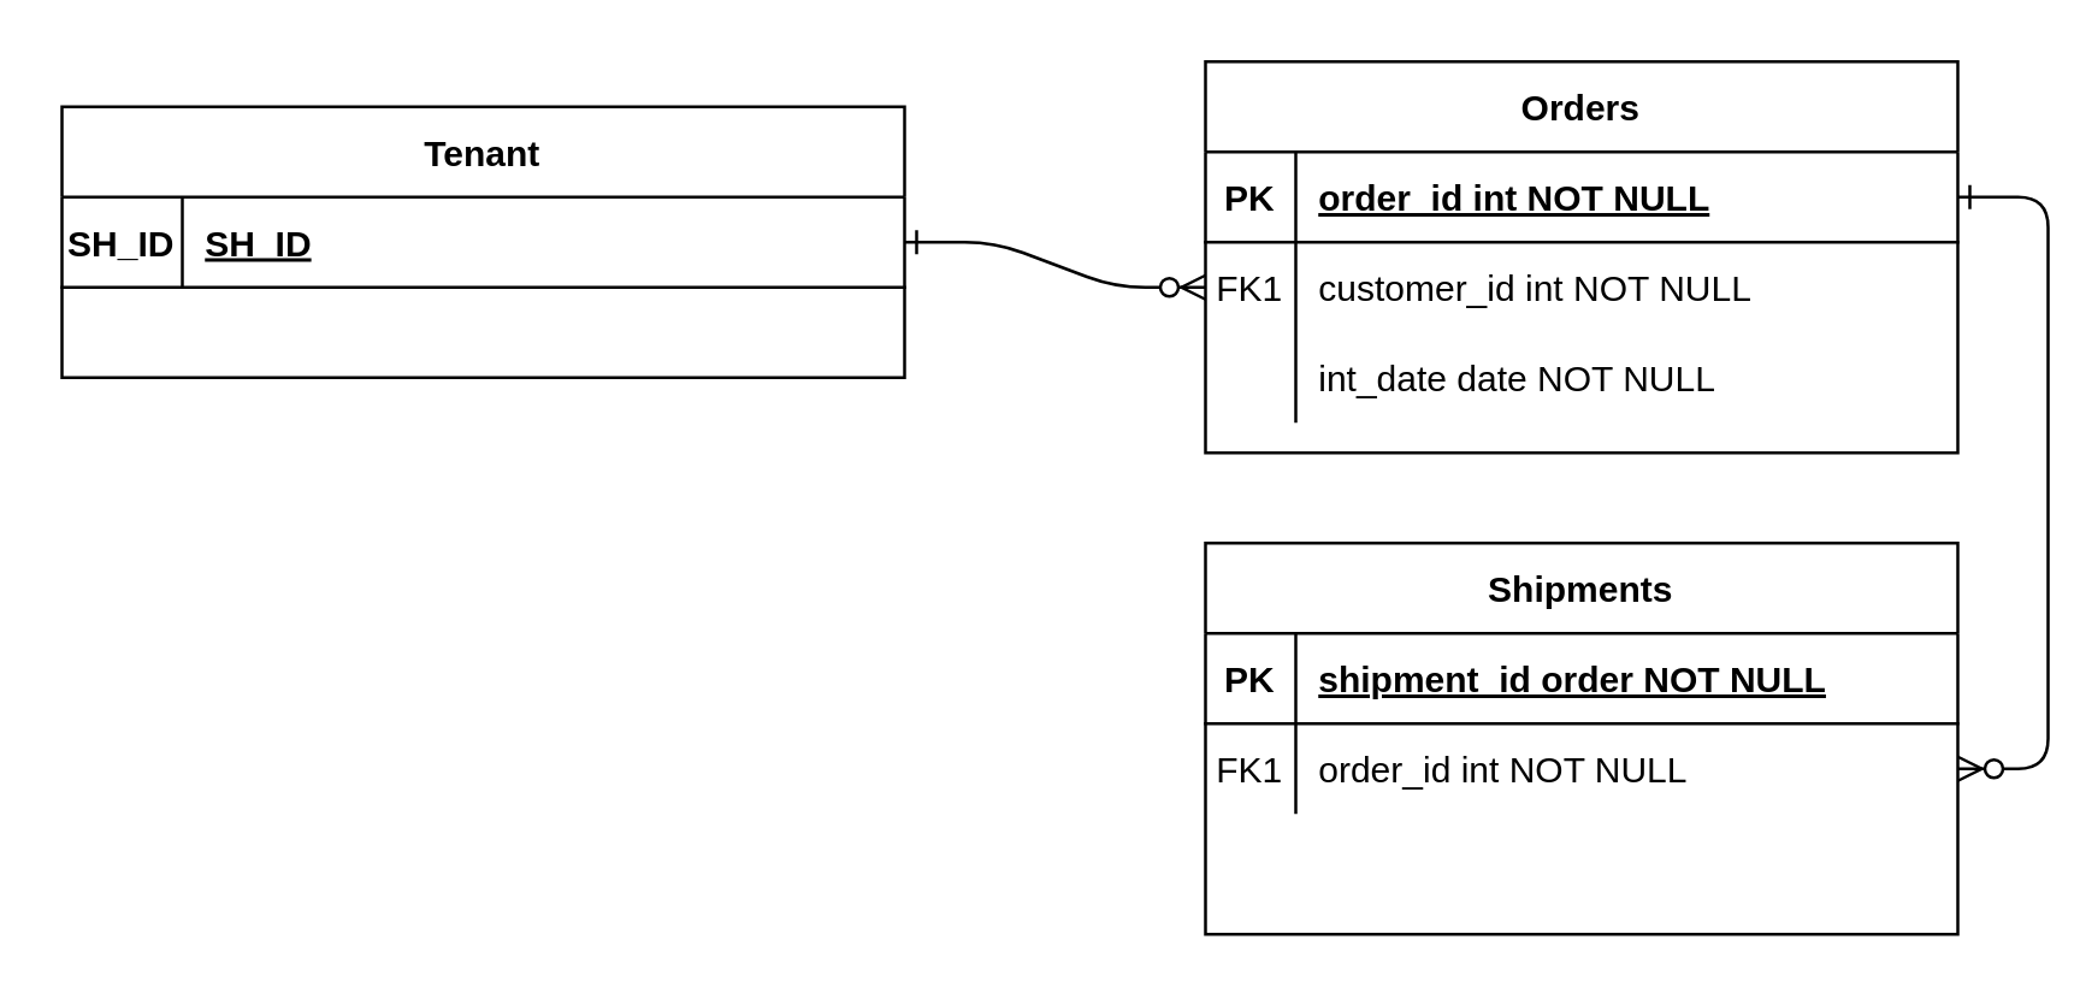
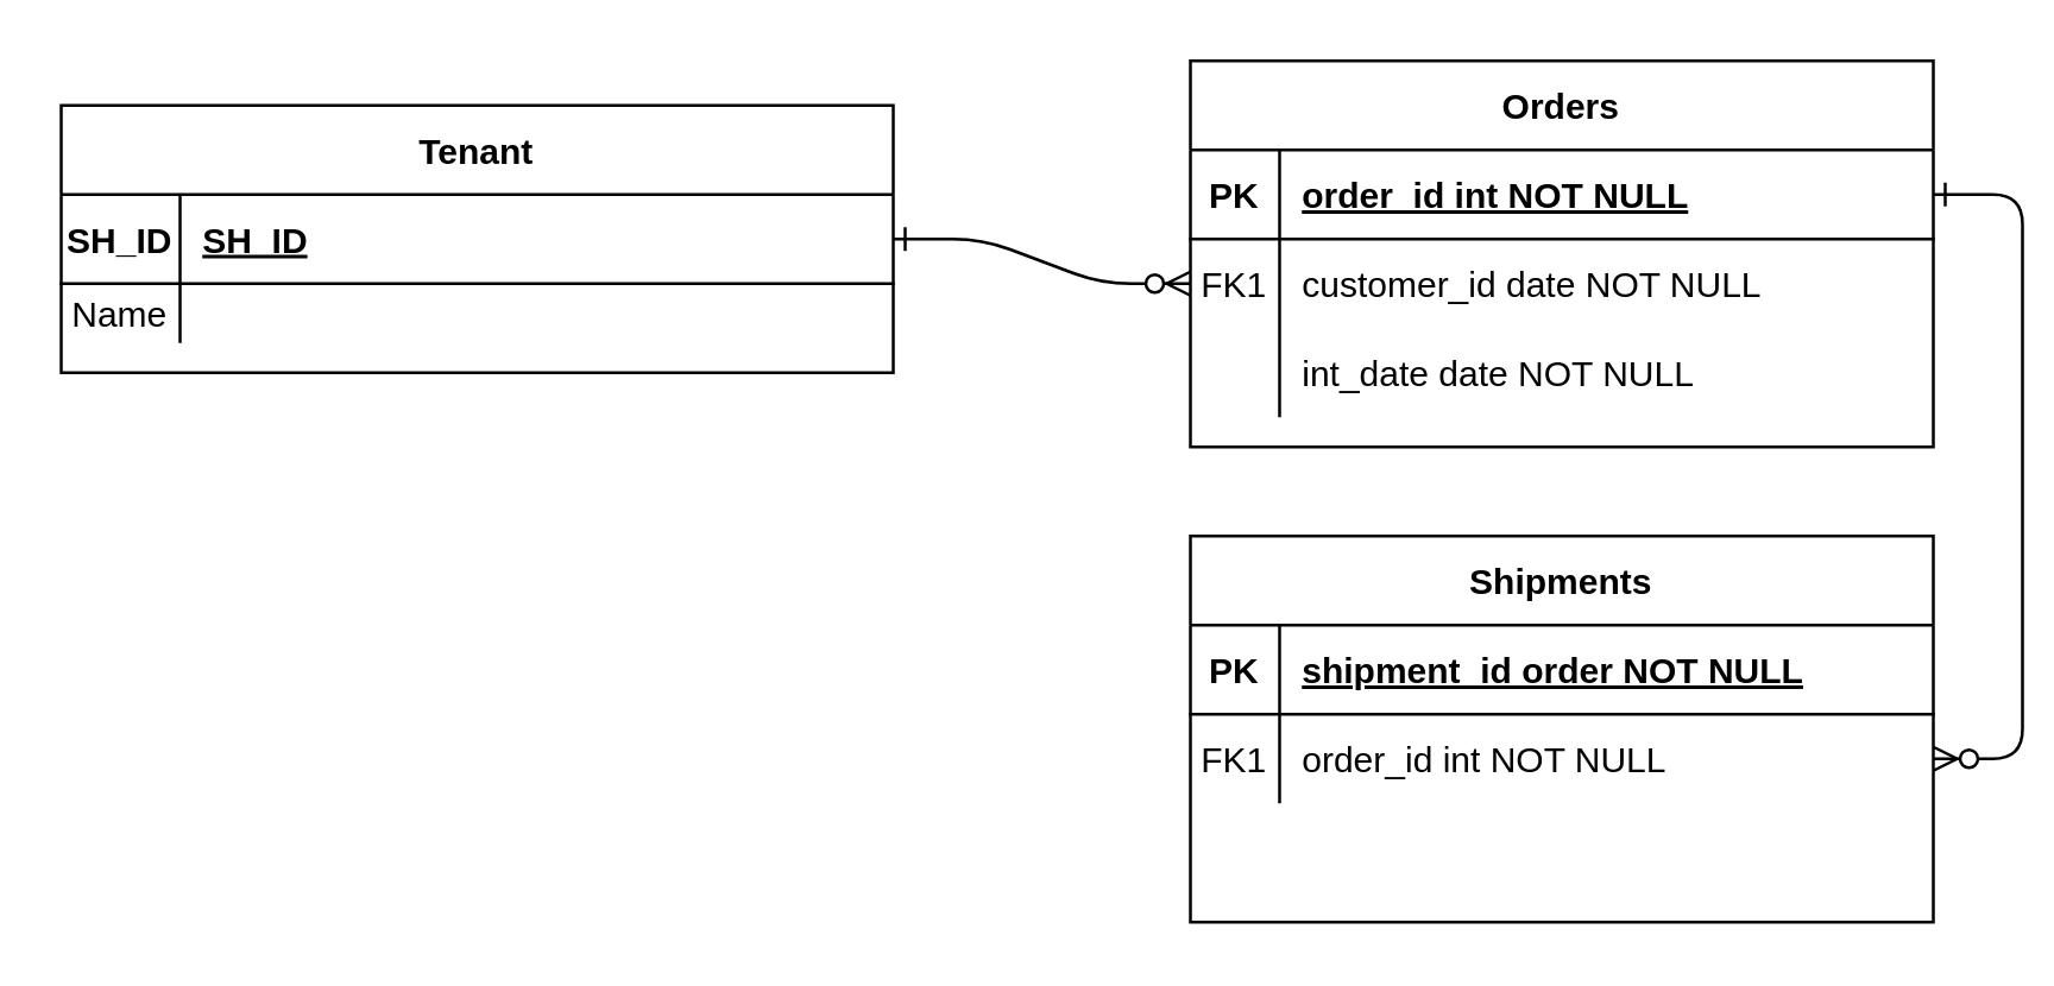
  <mxCell id="0" />
  <mxCell id="1" parent="0" />
  <mxCell id="2" value="" style="edgeStyle=entityRelationEdgeStyle;endArrow=ERzeroToMany;startArrow=ERone;endFill=1;startFill=0;" parent="1" source="24" target="8" edge="1"><mxGeometry width="100" height="100" relative="1" as="geometry"><mxPoint x="290" y="620" as="sourcePoint" /><mxPoint x="390" y="520" as="targetPoint" /></mxGeometry></mxCell>
  <mxCell id="3" value="" style="edgeStyle=entityRelationEdgeStyle;endArrow=ERzeroToMany;startArrow=ERone;endFill=1;startFill=0;" parent="1" source="5" target="18" edge="1"><mxGeometry width="100" height="100" relative="1" as="geometry"><mxPoint x="350" y="80" as="sourcePoint" /><mxPoint x="410" y="105" as="targetPoint" /></mxGeometry></mxCell>
  <mxCell id="4" value="Orders" style="shape=table;startSize=30;container=1;collapsible=1;childLayout=tableLayout;fixedRows=1;rowLines=0;fontStyle=1;align=center;resizeLast=1;" parent="1" vertex="1"><mxGeometry x="400" y="20" width="250" height="130" as="geometry" /></mxCell>
  <mxCell id="5" value="" style="shape=partialRectangle;collapsible=0;dropTarget=0;pointerEvents=0;fillColor=none;points=[[0,0.5],[1,0.5]];portConstraint=eastwest;top=0;left=0;right=0;bottom=1;" parent="4" vertex="1"><mxGeometry y="30" width="250" height="30" as="geometry" /></mxCell>
  <mxCell id="6" value="PK" style="shape=partialRectangle;overflow=hidden;connectable=0;fillColor=none;top=0;left=0;bottom=0;right=0;fontStyle=1;" parent="5" vertex="1"><mxGeometry width="30" height="30" as="geometry"><mxRectangle width="30" height="30" as="alternateBounds" /></mxGeometry></mxCell>
  <mxCell id="7" value="order_id int NOT NULL " style="shape=partialRectangle;overflow=hidden;connectable=0;fillColor=none;top=0;left=0;bottom=0;right=0;align=left;spacingLeft=6;fontStyle=5;" parent="5" vertex="1"><mxGeometry x="30" width="220" height="30" as="geometry"><mxRectangle width="220" height="30" as="alternateBounds" /></mxGeometry></mxCell>
  <mxCell id="8" value="" style="shape=partialRectangle;collapsible=0;dropTarget=0;pointerEvents=0;fillColor=none;points=[[0,0.5],[1,0.5]];portConstraint=eastwest;top=0;left=0;right=0;bottom=0;" parent="4" vertex="1"><mxGeometry y="60" width="250" height="30" as="geometry" /></mxCell>
  <mxCell id="9" value="FK1" style="shape=partialRectangle;overflow=hidden;connectable=0;fillColor=none;top=0;left=0;bottom=0;right=0;" parent="8" vertex="1"><mxGeometry width="30" height="30" as="geometry"><mxRectangle width="30" height="30" as="alternateBounds" /></mxGeometry></mxCell>
- <mxCell id="10" value="customer_id int NOT NULL" style="shape=partialRectangle;overflow=hidden;connectable=0;fillColor=none;top=0;left=0;bottom=0;right=0;align=left;spacingLeft=6;" parent="8" vertex="1"><mxGeometry x="30" width="220" height="30" as="geometry"><mxRectangle width="220" height="30" as="alternateBounds" /></mxGeometry></mxCell>
+ <mxCell id="10" value="customer_id date NOT NULL" style="shape=partialRectangle;overflow=hidden;connectable=0;fillColor=none;top=0;left=0;bottom=0;right=0;align=left;spacingLeft=6;" parent="8" vertex="1"><mxGeometry x="30" width="220" height="30" as="geometry"><mxRectangle width="220" height="30" as="alternateBounds" /></mxGeometry></mxCell>
  <mxCell id="11" value="" style="shape=partialRectangle;collapsible=0;dropTarget=0;pointerEvents=0;fillColor=none;points=[[0,0.5],[1,0.5]];portConstraint=eastwest;top=0;left=0;right=0;bottom=0;" parent="4" vertex="1"><mxGeometry y="90" width="250" height="30" as="geometry" /></mxCell>
  <mxCell id="12" value="" style="shape=partialRectangle;overflow=hidden;connectable=0;fillColor=none;top=0;left=0;bottom=0;right=0;" parent="11" vertex="1"><mxGeometry width="30" height="30" as="geometry"><mxRectangle width="30" height="30" as="alternateBounds" /></mxGeometry></mxCell>
  <mxCell id="13" value="int_date date NOT NULL" style="shape=partialRectangle;overflow=hidden;connectable=0;fillColor=none;top=0;left=0;bottom=0;right=0;align=left;spacingLeft=6;" parent="11" vertex="1"><mxGeometry x="30" width="220" height="30" as="geometry"><mxRectangle width="220" height="30" as="alternateBounds" /></mxGeometry></mxCell>
  <mxCell id="14" value="Shipments" style="shape=table;startSize=30;container=1;collapsible=1;childLayout=tableLayout;fixedRows=1;rowLines=0;fontStyle=1;align=center;resizeLast=1;" parent="1" vertex="1"><mxGeometry x="400" y="180" width="250" height="130" as="geometry" /></mxCell>
  <mxCell id="15" value="" style="shape=partialRectangle;collapsible=0;dropTarget=0;pointerEvents=0;fillColor=none;points=[[0,0.5],[1,0.5]];portConstraint=eastwest;top=0;left=0;right=0;bottom=1;" parent="14" vertex="1"><mxGeometry y="30" width="250" height="30" as="geometry" /></mxCell>
  <mxCell id="16" value="PK" style="shape=partialRectangle;overflow=hidden;connectable=0;fillColor=none;top=0;left=0;bottom=0;right=0;fontStyle=1;" parent="15" vertex="1"><mxGeometry width="30" height="30" as="geometry"><mxRectangle width="30" height="30" as="alternateBounds" /></mxGeometry></mxCell>
  <mxCell id="17" value="shipment_id order NOT NULL " style="shape=partialRectangle;overflow=hidden;connectable=0;fillColor=none;top=0;left=0;bottom=0;right=0;align=left;spacingLeft=6;fontStyle=5;" parent="15" vertex="1"><mxGeometry x="30" width="220" height="30" as="geometry"><mxRectangle width="220" height="30" as="alternateBounds" /></mxGeometry></mxCell>
  <mxCell id="18" value="" style="shape=partialRectangle;collapsible=0;dropTarget=0;pointerEvents=0;fillColor=none;points=[[0,0.5],[1,0.5]];portConstraint=eastwest;top=0;left=0;right=0;bottom=0;" parent="14" vertex="1"><mxGeometry y="60" width="250" height="30" as="geometry" /></mxCell>
  <mxCell id="19" value="FK1" style="shape=partialRectangle;overflow=hidden;connectable=0;fillColor=none;top=0;left=0;bottom=0;right=0;" parent="18" vertex="1"><mxGeometry width="30" height="30" as="geometry"><mxRectangle width="30" height="30" as="alternateBounds" /></mxGeometry></mxCell>
  <mxCell id="20" value="order_id int NOT NULL" style="shape=partialRectangle;overflow=hidden;connectable=0;fillColor=none;top=0;left=0;bottom=0;right=0;align=left;spacingLeft=6;" parent="18" vertex="1"><mxGeometry x="30" width="220" height="30" as="geometry"><mxRectangle width="220" height="30" as="alternateBounds" /></mxGeometry></mxCell>
  <mxCell id="21" value="" style="shape=partialRectangle;collapsible=0;dropTarget=0;pointerEvents=0;fillColor=none;points=[[0,0.5],[1,0.5]];portConstraint=eastwest;top=0;left=0;right=0;bottom=0;" parent="14" vertex="1"><mxGeometry y="90" width="250" height="30" as="geometry" /></mxCell>
  <mxCell id="22" value="" style="shape=partialRectangle;overflow=hidden;connectable=0;fillColor=none;top=0;left=0;bottom=0;right=0;" parent="21" vertex="1"><mxGeometry width="30" height="30" as="geometry"><mxRectangle width="30" height="30" as="alternateBounds" /></mxGeometry></mxCell>
  <mxCell id="23" value="Tenant" style="shape=table;startSize=30;container=1;collapsible=1;childLayout=tableLayout;fixedRows=1;rowLines=0;fontStyle=1;align=center;resizeLast=1;" parent="1" vertex="1"><mxGeometry x="20" y="35" width="280" height="90" as="geometry" /></mxCell>
  <mxCell id="24" value="" style="shape=partialRectangle;collapsible=0;dropTarget=0;pointerEvents=0;fillColor=none;points=[[0,0.5],[1,0.5]];portConstraint=eastwest;top=0;left=0;right=0;bottom=1;" parent="23" vertex="1"><mxGeometry y="30" width="280" height="30" as="geometry" /></mxCell>
  <mxCell id="25" value="SH_ID" style="shape=partialRectangle;overflow=hidden;connectable=0;fillColor=none;top=0;left=0;bottom=0;right=0;fontStyle=1;" parent="24" vertex="1"><mxGeometry width="40" height="30" as="geometry"><mxRectangle width="40" height="30" as="alternateBounds" /></mxGeometry></mxCell>
  <mxCell id="26" value="SH_ID" style="shape=partialRectangle;overflow=hidden;connectable=0;fillColor=none;top=0;left=0;bottom=0;right=0;align=left;spacingLeft=6;fontStyle=5;" parent="24" vertex="1"><mxGeometry x="40" width="240" height="30" as="geometry"><mxRectangle width="240" height="30" as="alternateBounds" /></mxGeometry></mxCell>
  <mxCell id="27" value="" style="shape=partialRectangle;collapsible=0;dropTarget=0;pointerEvents=0;fillColor=none;points=[[0,0.5],[1,0.5]];portConstraint=eastwest;top=0;left=0;right=0;bottom=0;" parent="23" vertex="1"><mxGeometry y="60" width="280" height="20" as="geometry" /></mxCell>
+ <mxCell id="28" value="Name" style="shape=partialRectangle;overflow=hidden;connectable=0;fillColor=none;top=0;left=0;bottom=0;right=0;" parent="27" vertex="1"><mxGeometry width="40" height="20" as="geometry"><mxRectangle width="40" height="20" as="alternateBounds" /></mxGeometry></mxCell>
  <mxCell id="29" value="" style="shape=partialRectangle;overflow=hidden;connectable=0;fillColor=none;top=0;left=0;bottom=0;right=0;align=left;spacingLeft=6;" parent="27" vertex="1"><mxGeometry x="40" width="240" height="20" as="geometry"><mxRectangle width="240" height="20" as="alternateBounds" /></mxGeometry></mxCell>
